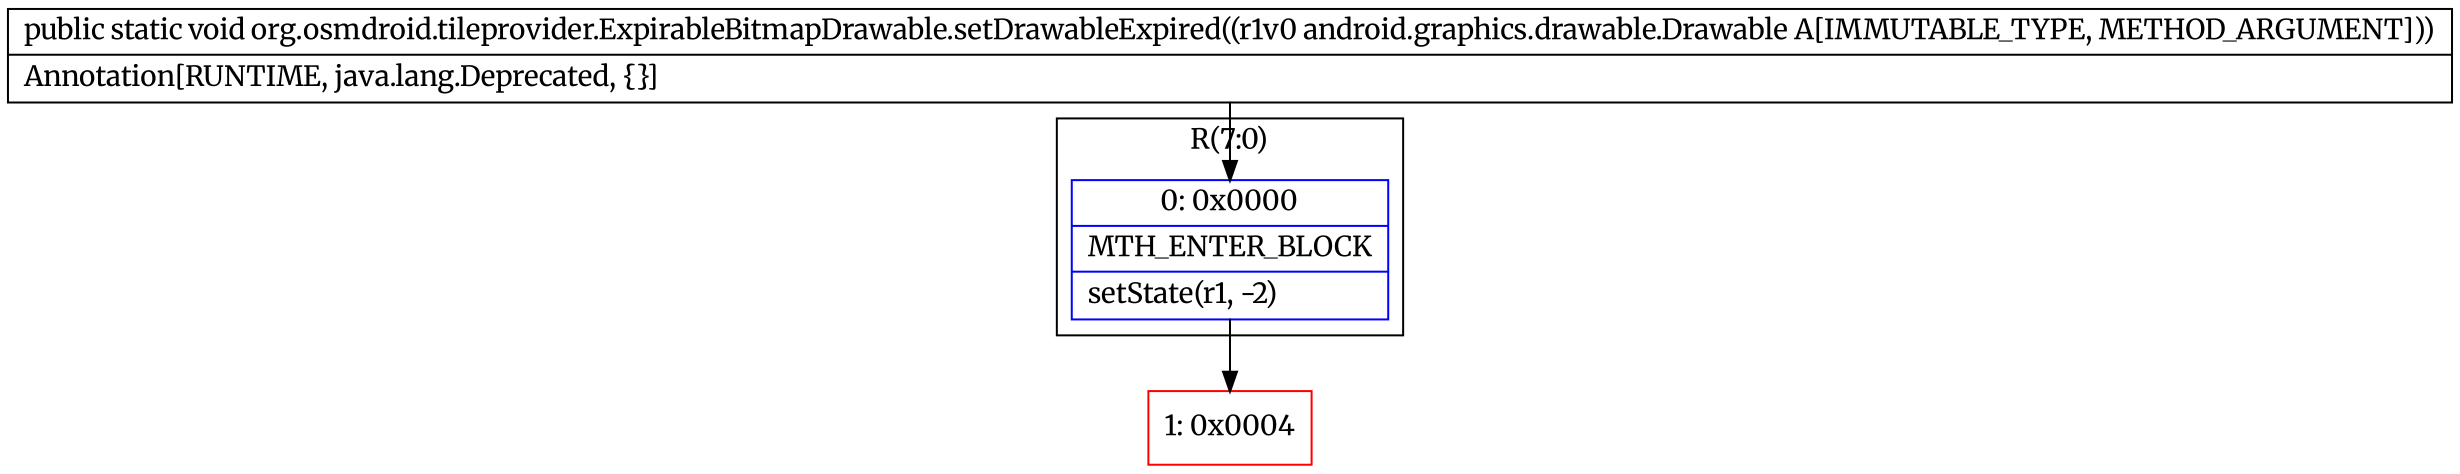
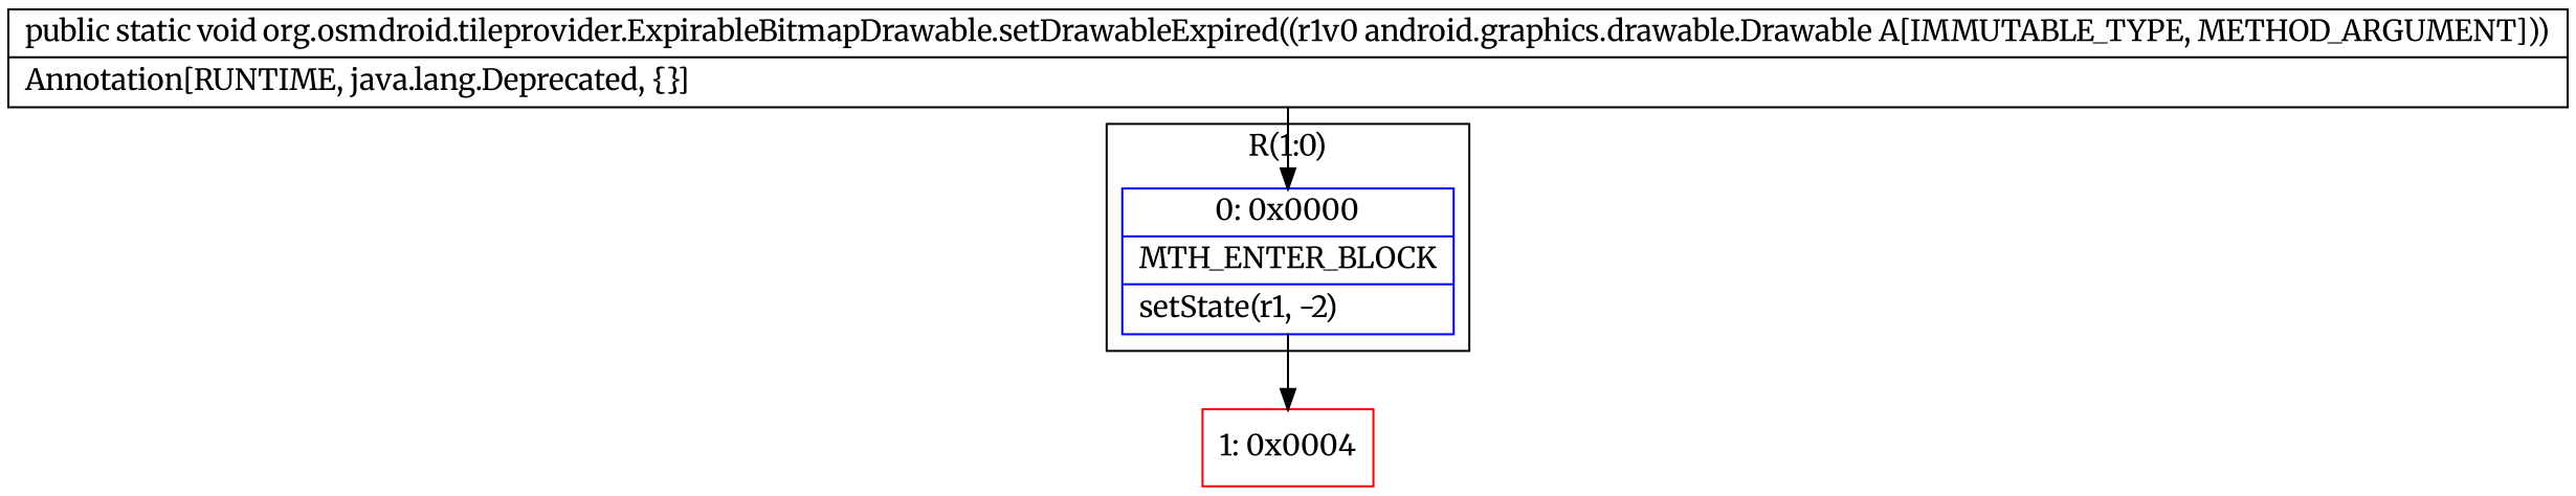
  digraph {
    fontname=Merriweather
    node [shape=record fontname=Merriweather]
    edge [fontname=Merriweather]
    n1 [color=blue label="{0\:\ 0x0000|MTH_ENTER_BLOCK\l|setState(r1, \-2)\l}"]
    n2 [color=red label="{1\:\ 0x0004}"]
    n3 [label="{public static void org.osmdroid.tileprovider.ExpirableBitmapDrawable.setDrawableExpired((r1v0 android.graphics.drawable.Drawable A[IMMUTABLE_TYPE, METHOD_ARGUMENT]))  | Annotation[RUNTIME, java.lang.Deprecated, \{\}]\l}"]
    subgraph cluster_1 {
-     label="R(7:0)"
+     label="R(1:0)"
      n1
    }
    n1 -> n2
    n3 -> n1
  }
